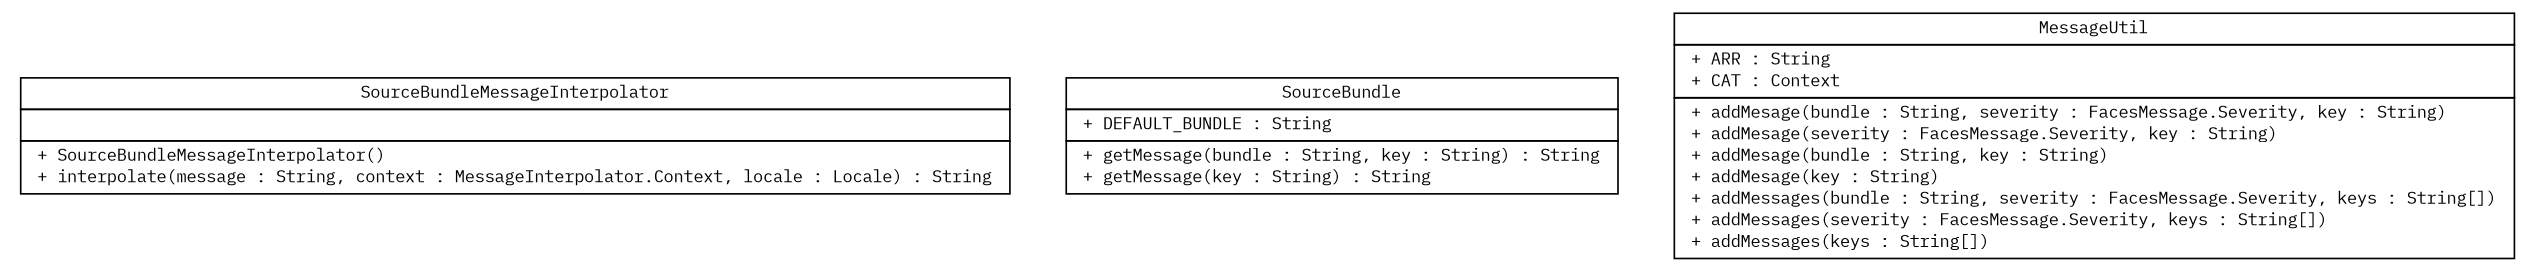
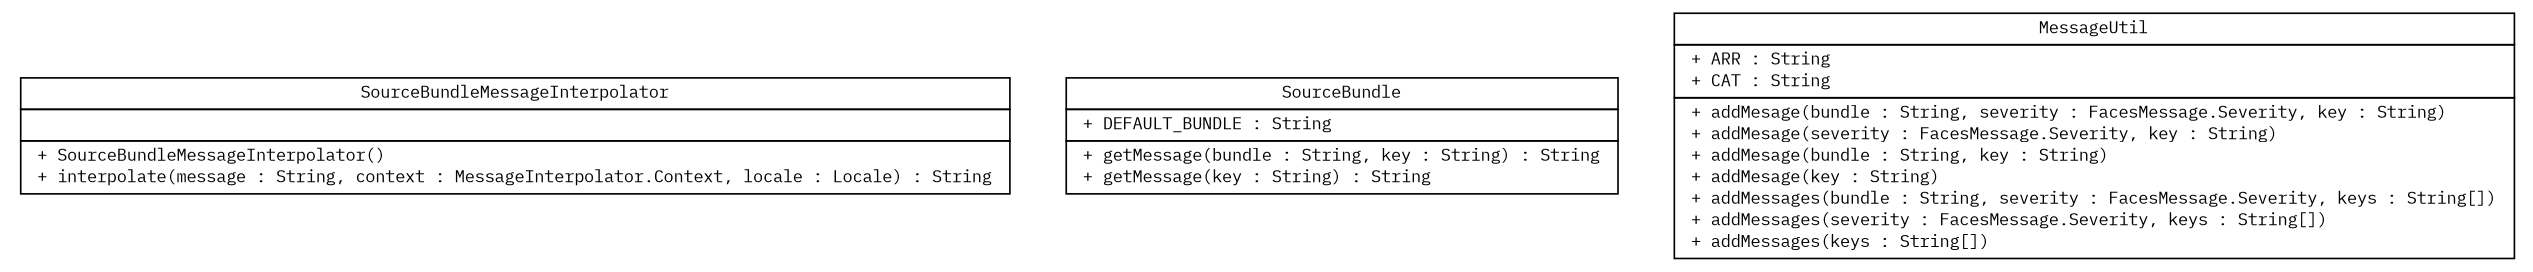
  digraph {
    nodesep=0.25
    ranksep=0.5
    fontname="IBM Plex Mono"
    node [fontcolor=black fontname="IBM Plex Mono" fontsize=10.0 shape=plaintext]
    n1 [label=<<table title="br.gov.to.sefaz.util.SourceBundleMessageInterpolator" border="0" cellborder="1" cellspacing="0" cellpadding="2" port="p" href="./SourceBundleMessageInterpolator.html"> 		<tr><td><table border="0" cellspacing="0" cellpadding="1"> <tr><td align="center" balign="center"> SourceBundleMessageInterpolator </td></tr> 		</table></td></tr> 		<tr><td><table border="0" cellspacing="0" cellpadding="1"> <tr><td align="left" balign="left">  </td></tr> 		</table></td></tr> 		<tr><td><table border="0" cellspacing="0" cellpadding="1"> <tr><td align="left" balign="left"> + SourceBundleMessageInterpolator() </td></tr> <tr><td align="left" balign="left"> + interpolate(message : String, context : MessageInterpolator.Context, locale : Locale) : String </td></tr> 		</table></td></tr> 		</table>>]
    n2 [label=<<table title="br.gov.to.sefaz.util.SourceBundle" border="0" cellborder="1" cellspacing="0" cellpadding="2" port="p" href="./SourceBundle.html"> 		<tr><td><table border="0" cellspacing="0" cellpadding="1"> <tr><td align="center" balign="center"> SourceBundle </td></tr> 		</table></td></tr> 		<tr><td><table border="0" cellspacing="0" cellpadding="1"> <tr><td align="left" balign="left"> + DEFAULT_BUNDLE : String </td></tr> 		</table></td></tr> 		<tr><td><table border="0" cellspacing="0" cellpadding="1"> <tr><td align="left" balign="left"> + getMessage(bundle : String, key : String) : String </td></tr> <tr><td align="left" balign="left"> + getMessage(key : String) : String </td></tr> 		</table></td></tr> 		</table>>]
-   n3 [label=<<table title="br.gov.to.sefaz.util.MessageUtil" border="0" cellborder="1" cellspacing="0" cellpadding="2" port="p" href="./MessageUtil.html"> 		<tr><td><table border="0" cellspacing="0" cellpadding="1"> <tr><td align="center" balign="center"> MessageUtil </td></tr> 		</table></td></tr> 		<tr><td><table border="0" cellspacing="0" cellpadding="1"> <tr><td align="left" balign="left"> + ARR : String </td></tr> <tr><td align="left" balign="left"> + CAT : Context </td></tr> 		</table></td></tr> 		<tr><td><table border="0" cellspacing="0" cellpadding="1"> <tr><td align="left" balign="left"> + addMesage(bundle : String, severity : FacesMessage.Severity, key : String) </td></tr> <tr><td align="left" balign="left"> + addMesage(severity : FacesMessage.Severity, key : String) </td></tr> <tr><td align="left" balign="left"> + addMesage(bundle : String, key : String) </td></tr> <tr><td align="left" balign="left"> + addMesage(key : String) </td></tr> <tr><td align="left" balign="left"> + addMessages(bundle : String, severity : FacesMessage.Severity, keys : String[]) </td></tr> <tr><td align="left" balign="left"> + addMessages(severity : FacesMessage.Severity, keys : String[]) </td></tr> <tr><td align="left" balign="left"> + addMessages(keys : String[]) </td></tr> 		</table></td></tr> 		</table>>]
+   n3 [label=<<table title="br.gov.to.sefaz.util.MessageUtil" border="0" cellborder="1" cellspacing="0" cellpadding="2" port="p" href="./MessageUtil.html"> 		<tr><td><table border="0" cellspacing="0" cellpadding="1"> <tr><td align="center" balign="center"> MessageUtil </td></tr> 		</table></td></tr> 		<tr><td><table border="0" cellspacing="0" cellpadding="1"> <tr><td align="left" balign="left"> + ARR : String </td></tr> <tr><td align="left" balign="left"> + CAT : String </td></tr> 		</table></td></tr> 		<tr><td><table border="0" cellspacing="0" cellpadding="1"> <tr><td align="left" balign="left"> + addMesage(bundle : String, severity : FacesMessage.Severity, key : String) </td></tr> <tr><td align="left" balign="left"> + addMesage(severity : FacesMessage.Severity, key : String) </td></tr> <tr><td align="left" balign="left"> + addMesage(bundle : String, key : String) </td></tr> <tr><td align="left" balign="left"> + addMesage(key : String) </td></tr> <tr><td align="left" balign="left"> + addMessages(bundle : String, severity : FacesMessage.Severity, keys : String[]) </td></tr> <tr><td align="left" balign="left"> + addMessages(severity : FacesMessage.Severity, keys : String[]) </td></tr> <tr><td align="left" balign="left"> + addMessages(keys : String[]) </td></tr> 		</table></td></tr> 		</table>>]
  }
